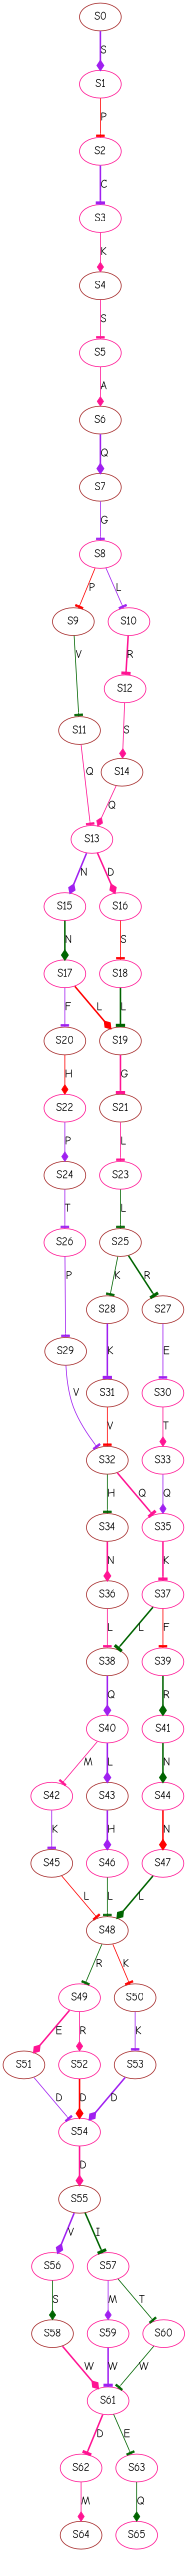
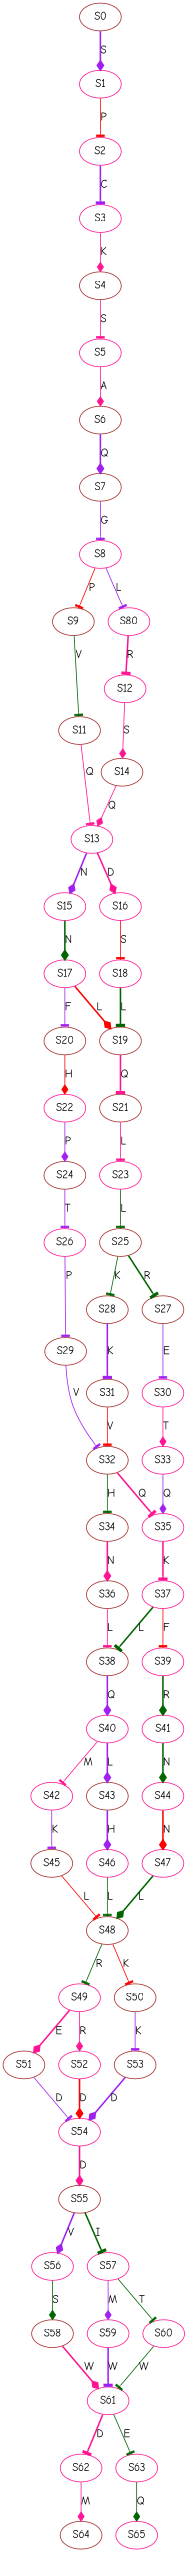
  strict digraph {
    fontname="Comic Neue"
    node [color=deeppink fontname="Comic Neue"]
    edge [arrowhead=tee color=purple fontname="Comic Neue" style=solid]
    S0 [color=brown]
    S1
    S2
    S3
    S4 [color=brown]
    S5
    S6 [color=brown]
    S7 [color=brown]
    S8
    S9 [color=brown]
-   S10
+   S10 [label=S80]
    S11 [color=brown]
    S12
    S13
    S14 [color=brown]
    S15
    S16
    S17
    S18
    S19 [color=brown]
    S20 [color=brown]
    S21 [color=brown]
    S22
    S23
    S24 [color=brown]
    S25 [color=brown]
    S26
    S27 [color=brown]
    S28 [color=brown]
    S29 [color=brown]
    S30
    S31 [color=brown]
    S32 [color=brown]
    S33
    S34 [color=brown]
    S35
    S36 [color=brown]
    S37
    S38 [color=brown]
    S39
    S40
    S41
    S42
    S43 [color=brown]
    S44
    S45 [color=brown]
    S46
    S47
    S48 [color=brown]
    S49
    S50 [color=brown]
    S51 [color=brown]
    S52
    S53 [color=brown]
    S54
    S55 [color=brown]
    S56
    S57
    S58 [color=brown]
    S59
    S60
    S61
    S62
    S63
    S64 [color=brown]
    S65
    S0 -> S1 [arrowhead=diamond label=S style=bold]
    S1 -> S2 [color=red label=P]
    S2 -> S3 [label=C style=bold]
    S3 -> S4 [arrowhead=diamond color=deeppink label=K]
    S4 -> S5 [color=deeppink label=S]
    S5 -> S6 [arrowhead=diamond color=deeppink label=A]
    S6 -> S7 [arrowhead=diamond label=Q style=bold]
    S7 -> S8 [label=G]
    S8 -> S9 [color=red label=P]
    S8 -> S10 [label=L]
    S9 -> S11 [color=darkgreen label=V]
    S10 -> S12 [color=deeppink label=R style=bold]
    S11 -> S13 [color=deeppink label=Q]
    S12 -> S14 [arrowhead=diamond color=deeppink label=S]
    S13 -> S15 [arrowhead=diamond label=N style=bold]
    S13 -> S16 [arrowhead=diamond color=deeppink label=D style=bold]
    S14 -> S13 [arrowhead=diamond color=deeppink label=Q]
    S15 -> S17 [arrowhead=diamond color=darkgreen label=N style=bold]
    S16 -> S18 [color=red label=S]
    S17 -> S19 [arrowhead=diamond color=red label=L style=bold]
    S17 -> S20 [label=F]
    S18 -> S19 [color=darkgreen label=L style=bold]
-   S19 -> S21 [color=deeppink label=G style=bold]
+   S19 -> S21 [color=deeppink label=Q style=bold]
    S20 -> S22 [arrowhead=diamond color=red label=H]
    S21 -> S23 [color=deeppink label=L]
    S22 -> S24 [arrowhead=diamond label=P]
    S23 -> S25 [color=darkgreen label=L]
    S24 -> S26 [label=T]
    S25 -> S27 [color=darkgreen label=R style=bold]
    S25 -> S28 [color=darkgreen label=K]
    S26 -> S29 [label=P]
    S27 -> S30 [label=E]
    S28 -> S31 [label=K style=bold]
    S29 -> S32 [label=V]
    S30 -> S33 [arrowhead=diamond color=deeppink label=T]
    S31 -> S32 [color=red label=V]
    S32 -> S34 [color=darkgreen label=H]
    S32 -> S35 [color=deeppink label=Q style=bold]
    S33 -> S35 [arrowhead=diamond label=Q]
    S34 -> S36 [arrowhead=diamond color=deeppink label=N style=bold]
    S35 -> S37 [color=deeppink label=K style=bold]
    S36 -> S38 [color=deeppink label=L]
    S37 -> S38 [color=darkgreen label=L style=bold]
    S37 -> S39 [color=red label=F]
    S38 -> S40 [arrowhead=diamond label=Q style=bold]
    S39 -> S41 [arrowhead=diamond color=darkgreen label=R style=bold]
    S40 -> S42 [color=deeppink label=M]
    S40 -> S43 [arrowhead=diamond label=L style=bold]
    S41 -> S44 [arrowhead=diamond color=darkgreen label=N style=bold]
    S42 -> S45 [label=K]
    S43 -> S46 [arrowhead=diamond label=H style=bold]
    S44 -> S47 [arrowhead=diamond color=red label=N style=bold]
    S45 -> S48 [color=red label=L]
    S46 -> S48 [color=darkgreen label=L]
    S47 -> S48 [arrowhead=diamond color=darkgreen label=L style=bold]
    S48 -> S49 [color=darkgreen label=R]
    S48 -> S50 [color=red label=K]
    S49 -> S51 [arrowhead=diamond color=deeppink label=E style=bold]
    S49 -> S52 [arrowhead=diamond color=deeppink label=R]
    S50 -> S53 [label=K]
    S51 -> S54 [label=D]
    S52 -> S54 [arrowhead=diamond color=red label=D style=bold]
    S53 -> S54 [arrowhead=diamond label=D style=bold]
    S54 -> S55 [arrowhead=diamond color=deeppink label=D style=bold]
    S55 -> S56 [arrowhead=diamond label=V style=bold]
    S55 -> S57 [color=darkgreen label=I style=bold]
    S56 -> S58 [arrowhead=diamond color=darkgreen label=S]
    S57 -> S59 [arrowhead=diamond label=M]
    S57 -> S60 [color=darkgreen label=T]
    S58 -> S61 [arrowhead=diamond color=deeppink label=W style=bold]
    S59 -> S61 [label=W style=bold]
    S60 -> S61 [color=darkgreen label=W]
    S61 -> S62 [color=deeppink label=D style=bold]
    S61 -> S63 [color=darkgreen label=E]
    S62 -> S64 [arrowhead=diamond color=deeppink label=M]
    S63 -> S65 [arrowhead=diamond color=darkgreen label=Q]
  }
